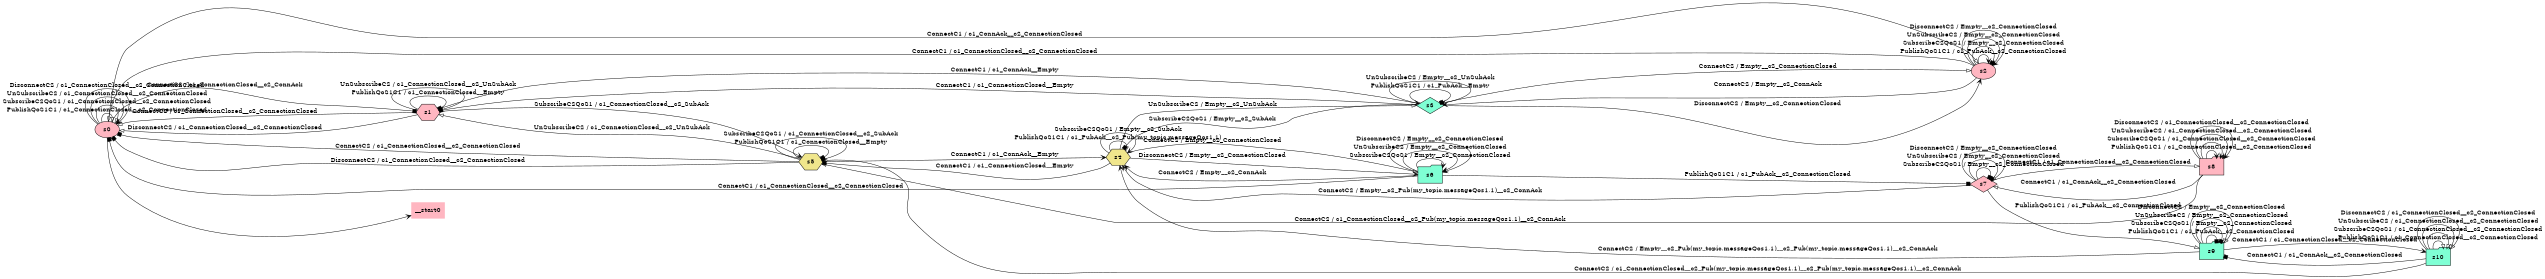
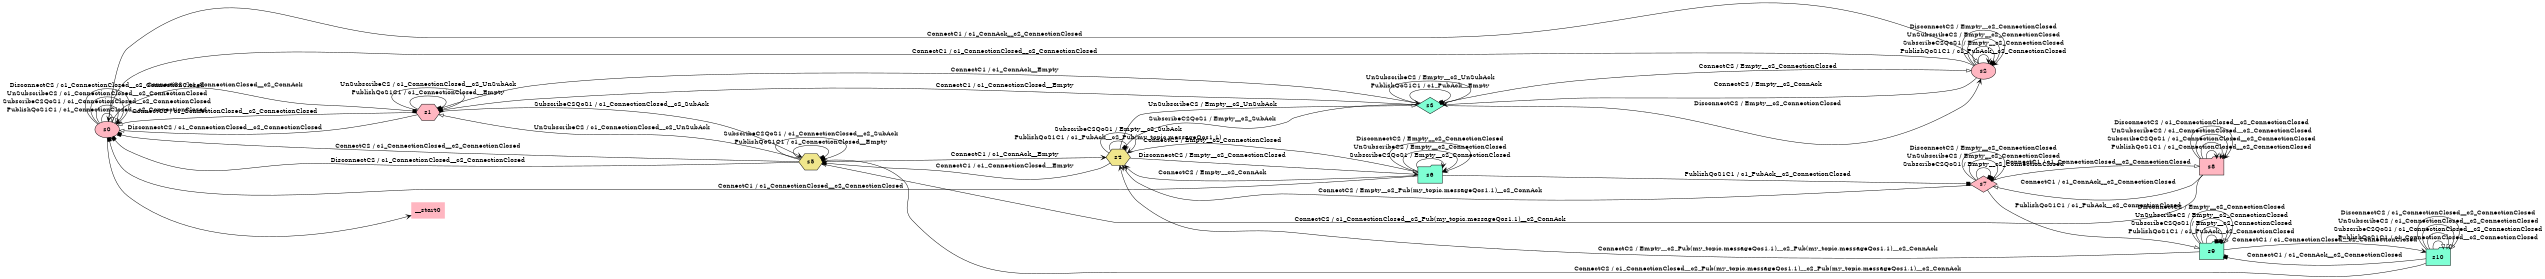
  digraph {
    fontname="DejaVu Serif"
    rankdir=LR
    node [fillcolor=lightpink fontname="DejaVu Serif" shape=folder style=filled]
    edge [arrowhead=vee fontname="DejaVu Serif"]
    n1 [label=s0 shape=ellipse]
    n2 [label=s1 shape=hexagon]
    n3 [label=s2 shape=ellipse]
    __start0 [shape=none]
    n5 [fillcolor=aquamarine label=s3 shape=diamond]
    n6 [fillcolor=khaki label=s5 shape=hexagon]
    n7 [fillcolor=khaki label=s4 shape=hexagon]
    n8 [fillcolor=aquamarine label=s6]
    n9 [label=s7 shape=diamond]
    n10 [label=s8]
    n11 [fillcolor=aquamarine label=s9]
    n12 [fillcolor=aquamarine label=s10]
    n1 -> n1 [arrowhead=onormal label="PublishQoS1C1 / c1_ConnectionClosed__c2_ConnectionClosed"]
    n1 -> n1 [arrowhead=onormal label="SubscribeC2QoS1 / c1_ConnectionClosed__c2_ConnectionClosed"]
    n1 -> n1 [label="UnSubscribeC2 / c1_ConnectionClosed__c2_ConnectionClosed"]
    n1 -> n1 [label="DisconnectC2 / c1_ConnectionClosed__c2_ConnectionClosed"]
    n1 -> n2 [arrowhead=box label="ConnectC2 / c1_ConnectionClosed__c2_ConnAck"]
    n1 -> n3 [arrowhead=onormal label="ConnectC1 / c1_ConnAck__c2_ConnectionClosed"]
    n1 -> __start0
    n2 -> n1 [arrowhead=onormal label="ConnectC2 / c1_ConnectionClosed__c2_ConnectionClosed"]
    n2 -> n1 [arrowhead=onormal label="DisconnectC2 / c1_ConnectionClosed__c2_ConnectionClosed"]
    n2 -> n2 [arrowhead=box label="PublishQoS1C1 / c1_ConnectionClosed__Empty"]
    n2 -> n2 [label="UnSubscribeC2 / c1_ConnectionClosed__c2_UnSubAck"]
    n2 -> n5 [label="ConnectC1 / c1_ConnAck__Empty"]
    n2 -> n6 [label="SubscribeC2QoS1 / c1_ConnectionClosed__c2_SubAck"]
-   n3 -> n1 [arrowhead=onormal label="ConnectC1 / c1_ConnectionClosed__c2_ConnectionClosed"]
+   n3 -> n1 [label="ConnectC1 / c1_ConnectionClosed__c2_ConnectionClosed"]
    n3 -> n3 [label="PublishQoS1C1 / c1_PubAck__c2_ConnectionClosed"]
    n3 -> n3 [arrowhead=box label="SubscribeC2QoS1 / Empty__c2_ConnectionClosed"]
    n3 -> n3 [label="UnSubscribeC2 / Empty__c2_ConnectionClosed"]
    n3 -> n3 [label="DisconnectC2 / Empty__c2_ConnectionClosed"]
    n3 -> n5 [label="ConnectC2 / Empty__c2_ConnAck"]
    n5 -> n2 [arrowhead=box label="ConnectC1 / c1_ConnectionClosed__Empty"]
    n5 -> n3 [arrowhead=onormal label="ConnectC2 / Empty__c2_ConnectionClosed"]
    n5 -> n3 [label="DisconnectC2 / Empty__c2_ConnectionClosed"]
    n5 -> n5 [arrowhead=box label="PublishQoS1C1 / c1_PubAck__Empty"]
    n5 -> n5 [label="UnSubscribeC2 / Empty__c2_UnSubAck"]
    n5 -> n7 [arrowhead=box label="SubscribeC2QoS1 / Empty__c2_SubAck"]
    n6 -> n1 [arrowhead=box label="ConnectC2 / c1_ConnectionClosed__c2_ConnectionClosed"]
    n6 -> n1 [arrowhead=box label="DisconnectC2 / c1_ConnectionClosed__c2_ConnectionClosed"]
    n6 -> n2 [arrowhead=onormal label="UnSubscribeC2 / c1_ConnectionClosed__c2_UnSubAck"]
    n6 -> n6 [arrowhead=box label="PublishQoS1C1 / c1_ConnectionClosed__Empty"]
    n6 -> n6 [arrowhead=box label="SubscribeC2QoS1 / c1_ConnectionClosed__c2_SubAck"]
    n6 -> n7 [label="ConnectC1 / c1_ConnAck__Empty"]
    n7 -> n5 [arrowhead=onormal label="UnSubscribeC2 / Empty__c2_UnSubAck"]
    n7 -> n6 [arrowhead=box label="ConnectC1 / c1_ConnectionClosed__Empty"]
    n7 -> n7 [arrowhead=onormal label="PublishQoS1C1 / c1_PubAck__c2_Pub(my_topic,messageQos1,1)"]
    n7 -> n7 [label="SubscribeC2QoS1 / Empty__c2_SubAck"]
    n7 -> n8 [arrowhead=onormal label="ConnectC2 / Empty__c2_ConnectionClosed"]
    n7 -> n8 [label="DisconnectC2 / Empty__c2_ConnectionClosed"]
    n8 -> n1 [arrowhead=box label="ConnectC1 / c1_ConnectionClosed__c2_ConnectionClosed"]
    n8 -> n7 [label="ConnectC2 / Empty__c2_ConnAck"]
    n8 -> n8 [label="SubscribeC2QoS1 / Empty__c2_ConnectionClosed"]
    n8 -> n8 [label="UnSubscribeC2 / Empty__c2_ConnectionClosed"]
    n8 -> n8 [label="DisconnectC2 / Empty__c2_ConnectionClosed"]
    n8 -> n9 [arrowhead=box label="PublishQoS1C1 / c1_PubAck__c2_ConnectionClosed"]
    n9 -> n7 [label="ConnectC2 / Empty__c2_Pub(my_topic,messageQos1,1)__c2_ConnAck"]
    n9 -> n9 [arrowhead=box label="SubscribeC2QoS1 / Empty__c2_ConnectionClosed"]
    n9 -> n9 [arrowhead=box label="UnSubscribeC2 / Empty__c2_ConnectionClosed"]
    n9 -> n9 [arrowhead=onormal label="DisconnectC2 / Empty__c2_ConnectionClosed"]
    n9 -> n10 [arrowhead=onormal label="ConnectC1 / c1_ConnectionClosed__c2_ConnectionClosed"]
    n9 -> n11 [arrowhead=onormal label="PublishQoS1C1 / c1_PubAck__c2_ConnectionClosed"]
    n10 -> n6 [arrowhead=onormal label="ConnectC2 / c1_ConnectionClosed__c2_Pub(my_topic,messageQos1,1)__c2_ConnAck"]
    n10 -> n9 [arrowhead=onormal label="ConnectC1 / c1_ConnAck__c2_ConnectionClosed"]
    n10 -> n10 [label="PublishQoS1C1 / c1_ConnectionClosed__c2_ConnectionClosed"]
    n10 -> n10 [label="SubscribeC2QoS1 / c1_ConnectionClosed__c2_ConnectionClosed"]
    n10 -> n10 [label="UnSubscribeC2 / c1_ConnectionClosed__c2_ConnectionClosed"]
    n10 -> n10 [label="DisconnectC2 / c1_ConnectionClosed__c2_ConnectionClosed"]
    n11 -> n7 [label="ConnectC2 / Empty__c2_Pub(my_topic,messageQos1,1)__c2_Pub(my_topic,messageQos1,1)__c2_ConnAck"]
    n11 -> n11 [arrowhead=box label="PublishQoS1C1 / c1_PubAck__c2_ConnectionClosed"]
    n11 -> n11 [arrowhead=box label="SubscribeC2QoS1 / Empty__c2_ConnectionClosed"]
    n11 -> n11 [arrowhead=onormal label="UnSubscribeC2 / Empty__c2_ConnectionClosed"]
    n11 -> n11 [arrowhead=onormal label="DisconnectC2 / Empty__c2_ConnectionClosed"]
    n11 -> n12 [label="ConnectC1 / c1_ConnectionClosed__c2_ConnectionClosed"]
    n12 -> n6 [arrowhead=onormal label="ConnectC2 / c1_ConnectionClosed__c2_Pub(my_topic,messageQos1,1)__c2_Pub(my_topic,messageQos1,1)__c2_ConnAck"]
    n12 -> n11 [arrowhead=box label="ConnectC1 / c1_ConnAck__c2_ConnectionClosed"]
    n12 -> n12 [arrowhead=onormal label="PublishQoS1C1 / c1_ConnectionClosed__c2_ConnectionClosed"]
    n12 -> n12 [arrowhead=onormal label="SubscribeC2QoS1 / c1_ConnectionClosed__c2_ConnectionClosed"]
    n12 -> n12 [arrowhead=onormal label="UnSubscribeC2 / c1_ConnectionClosed__c2_ConnectionClosed"]
    n12 -> n12 [arrowhead=onormal label="DisconnectC2 / c1_ConnectionClosed__c2_ConnectionClosed"]
  }
